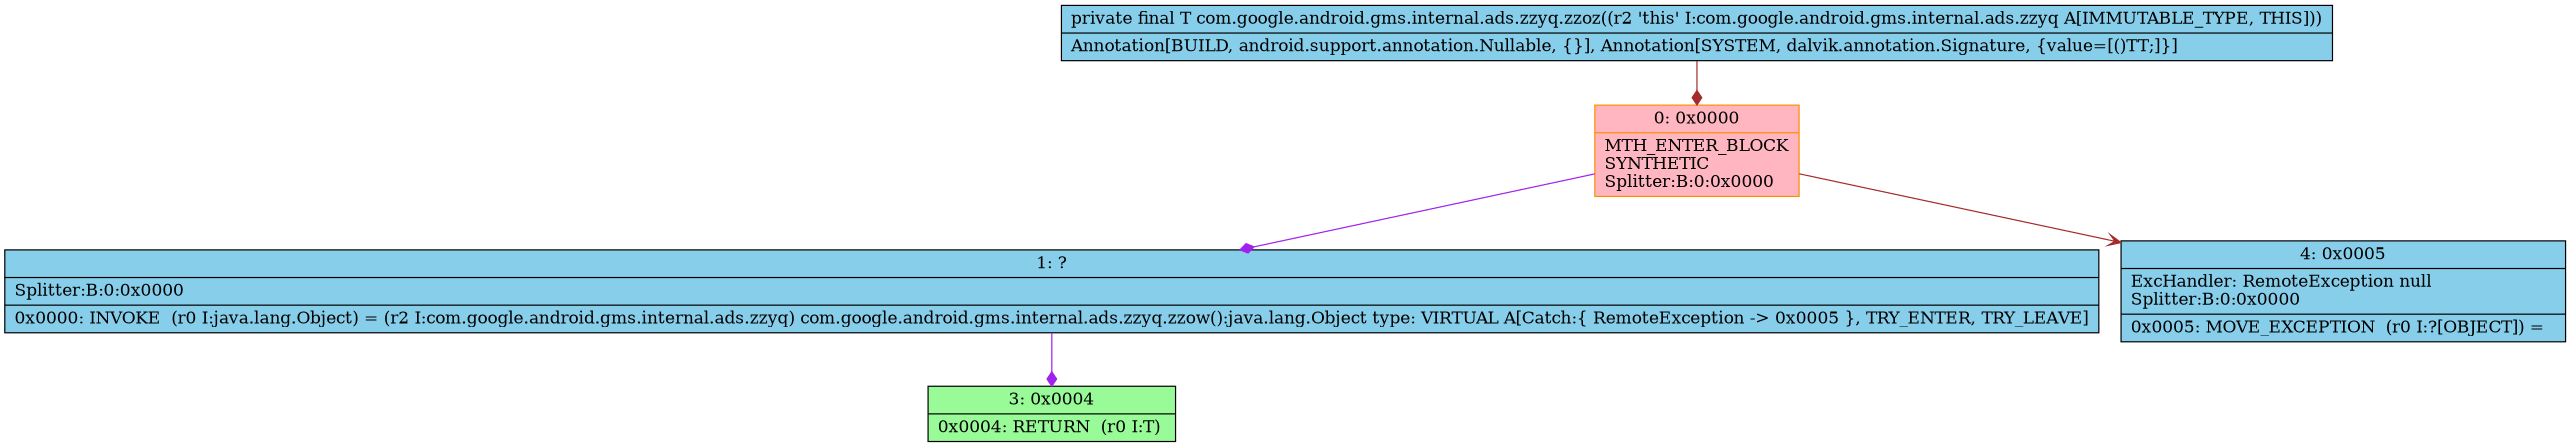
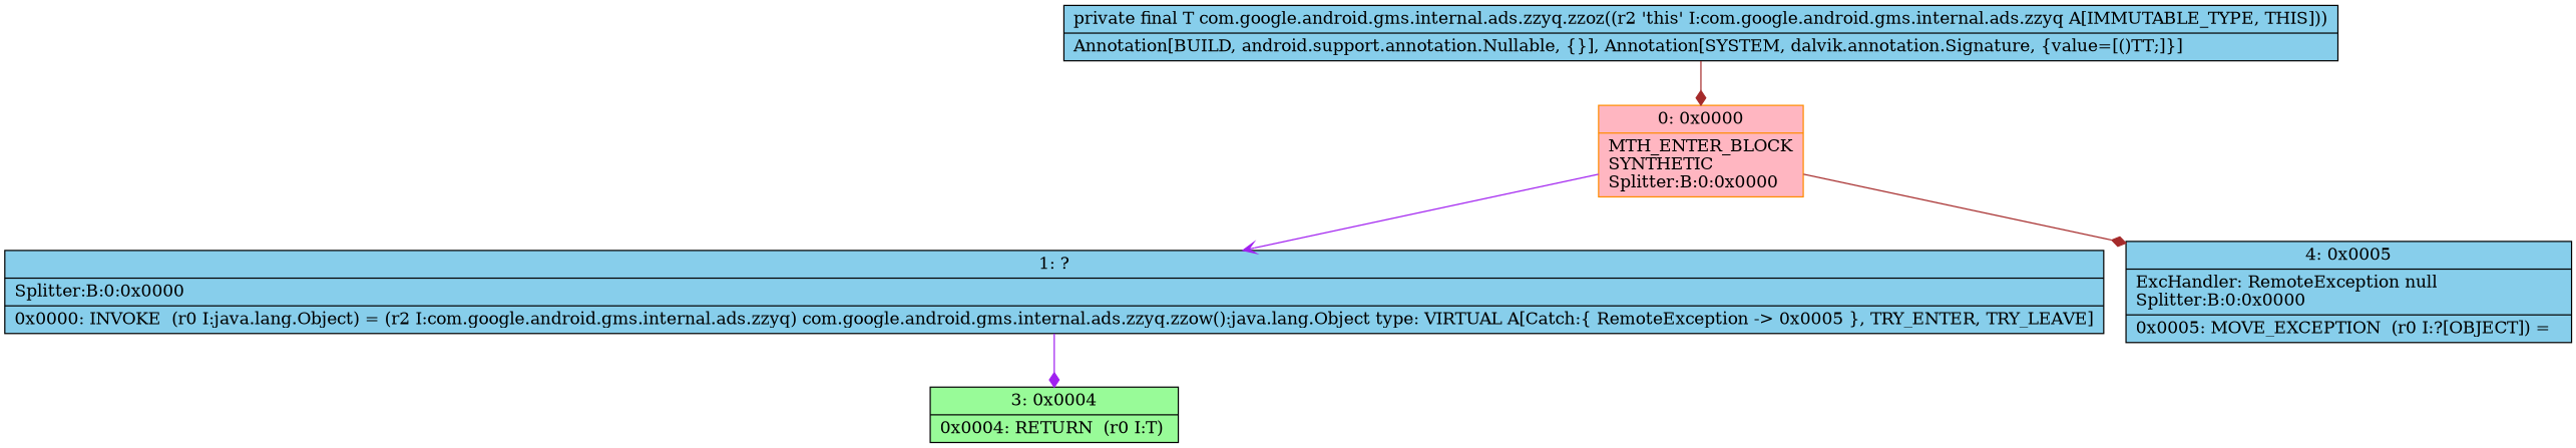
  digraph {
    node [color=black fillcolor=skyblue shape=record style=filled]
    edge [arrowhead=vee color=purple]
    n1 [color=darkorange fillcolor=lightpink label="{0\:\ 0x0000|MTH_ENTER_BLOCK\lSYNTHETIC\lSplitter:B:0:0x0000\l}"]
    n2 [label="{1\:\ ?|Splitter:B:0:0x0000\l|0x0000: INVOKE  (r0 I:java.lang.Object) = (r2 I:com.google.android.gms.internal.ads.zzyq) com.google.android.gms.internal.ads.zzyq.zzow():java.lang.Object type: VIRTUAL A[Catch:\{ RemoteException \-\> 0x0005 \}, TRY_ENTER, TRY_LEAVE]\l}"]
    n3 [label="{4\:\ 0x0005|ExcHandler: RemoteException null\lSplitter:B:0:0x0000\l|0x0005: MOVE_EXCEPTION  (r0 I:?[OBJECT]) =  \l}"]
    n4 [fillcolor=palegreen label="{3\:\ 0x0004|0x0004: RETURN  (r0 I:T) \l}"]
    n5 [label="{private final T com.google.android.gms.internal.ads.zzyq.zzoz((r2 'this' I:com.google.android.gms.internal.ads.zzyq A[IMMUTABLE_TYPE, THIS]))  | Annotation[BUILD, android.support.annotation.Nullable, \{\}], Annotation[SYSTEM, dalvik.annotation.Signature, \{value=[()TT;]\}]\l}"]
-   n1 -> n2 [arrowhead=diamond]
-   n1 -> n3 [color=brown]
+   n1 -> n2
+   n1 -> n3 [arrowhead=diamond color=brown]
    n2 -> n4 [arrowhead=diamond]
    n5 -> n1 [arrowhead=diamond color=brown]
  }
